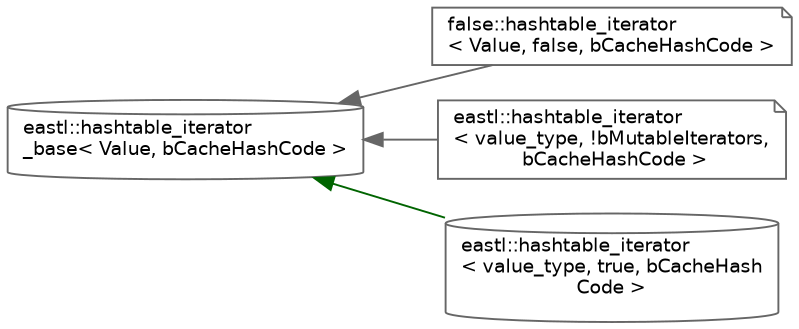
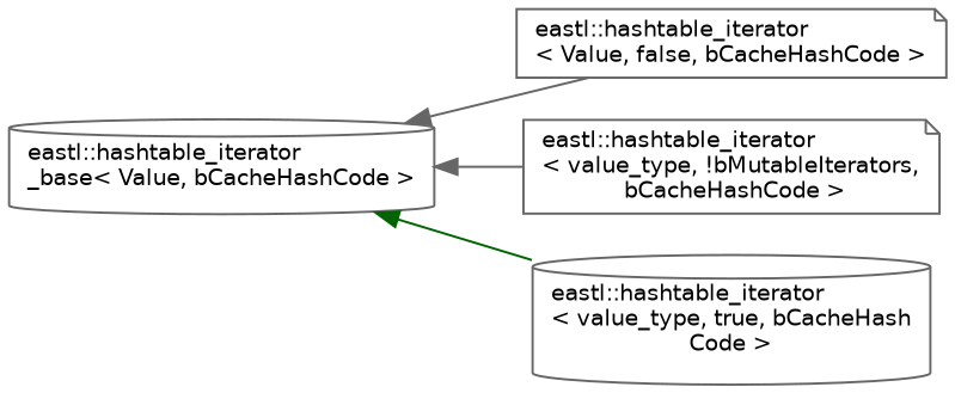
  digraph {
    rankdir=LR
    node [color=grey40 fillcolor=white fontname=Helvetica fontsize=10 shape=cylinder style=filled]
    edge [color=gray40 dir=back fontname=Helvetica fontsize=10 labelfontname=Helvetica labelfontsize=10 style=solid]
    n1 [height=0.2 label="eastl::hashtable_iterator\l_base\< Value, bCacheHashCode \>" width=0.4]
-   n2 [height=0.2 label="false::hashtable_iterator\l\< Value, false, bCacheHashCode \>" shape=note width=0.4]
+   n2 [height=0.2 label="eastl::hashtable_iterator\l\< Value, false, bCacheHashCode \>" shape=note width=0.4]
    n3 [height=0.2 label="eastl::hashtable_iterator\l\< value_type, !bMutableIterators,\l bCacheHashCode \>" shape=note width=0.4]
    n4 [height=0.2 label="eastl::hashtable_iterator\l\< value_type, true, bCacheHash\lCode \>" width=0.4]
    n1 -> n2
    n1 -> n3
    n1 -> n4 [color=darkgreen]
  }
